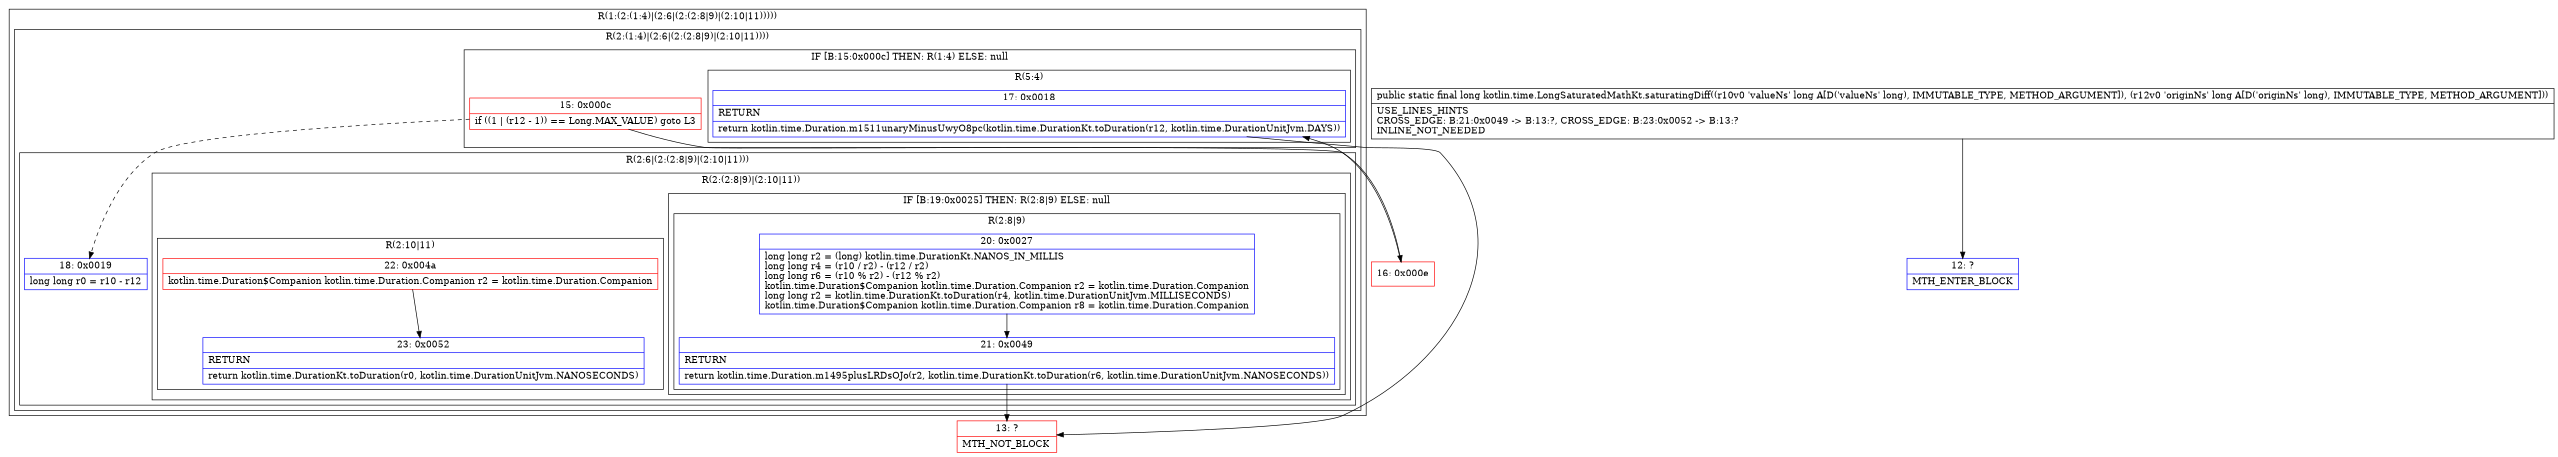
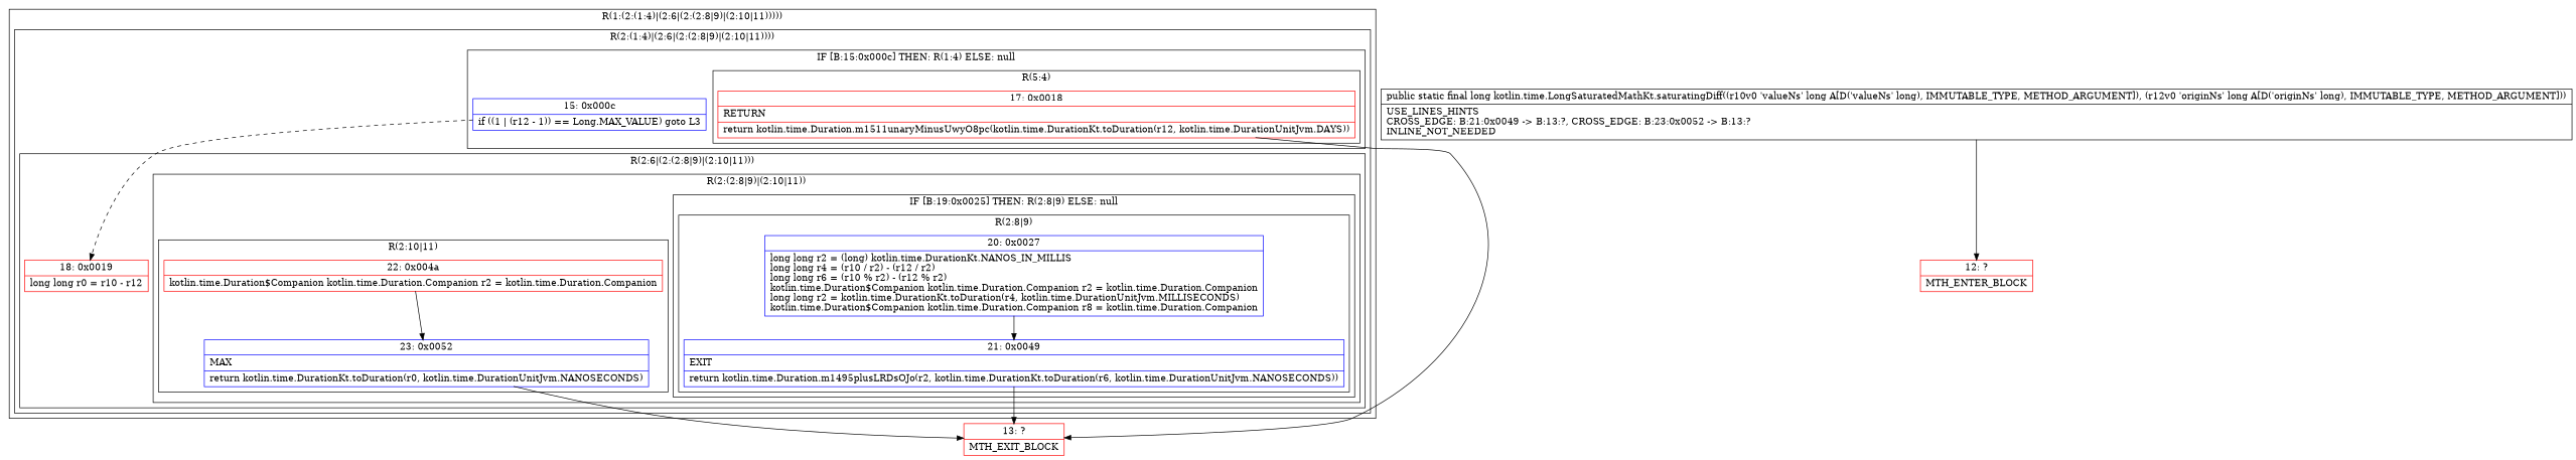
  digraph {
    node [color=blue shape=record]
-   n1 [label="{17\:\ 0x0018|RETURN\l|return kotlin.time.Duration.m1511unaryMinusUwyO8pc(kotlin.time.DurationKt.toDuration(r12, kotlin.time.DurationUnitJvm.DAYS))\l}"]
-   n2 [color=red label="{15\:\ 0x000c|if ((1 \| (r12 \- 1)) == Long.MAX_VALUE) goto L3\l}"]
+   n1 [color=red label="{17\:\ 0x0018|RETURN\l|return kotlin.time.Duration.m1511unaryMinusUwyO8pc(kotlin.time.DurationKt.toDuration(r12, kotlin.time.DurationUnitJvm.DAYS))\l}"]
+   n2 [label="{15\:\ 0x000c|if ((1 \| (r12 \- 1)) == Long.MAX_VALUE) goto L3\l}"]
    n3 [label="{20\:\ 0x0027|long long r2 = (long) kotlin.time.DurationKt.NANOS_IN_MILLIS\llong long r4 = (r10 \/ r2) \- (r12 \/ r2)\llong long r6 = (r10 % r2) \- (r12 % r2)\lkotlin.time.Duration$Companion kotlin.time.Duration.Companion r2 = kotlin.time.Duration.Companion\llong long r2 = kotlin.time.DurationKt.toDuration(r4, kotlin.time.DurationUnitJvm.MILLISECONDS)\lkotlin.time.Duration$Companion kotlin.time.Duration.Companion r8 = kotlin.time.Duration.Companion\l}"]
-   n4 [label="{21\:\ 0x0049|RETURN\l|return kotlin.time.Duration.m1495plusLRDsOJo(r2, kotlin.time.DurationKt.toDuration(r6, kotlin.time.DurationUnitJvm.NANOSECONDS))\l}"]
+   n4 [label="{21\:\ 0x0049|EXIT\l|return kotlin.time.Duration.m1495plusLRDsOJo(r2, kotlin.time.DurationKt.toDuration(r6, kotlin.time.DurationUnitJvm.NANOSECONDS))\l}"]
    n5 [color=red label="{22\:\ 0x004a|kotlin.time.Duration$Companion kotlin.time.Duration.Companion r2 = kotlin.time.Duration.Companion\l}"]
-   n6 [label="{23\:\ 0x0052|RETURN\l|return kotlin.time.DurationKt.toDuration(r0, kotlin.time.DurationUnitJvm.NANOSECONDS)\l}"]
-   n7 [label="{18\:\ 0x0019|long long r0 = r10 \- r12\l}"]
-   n8 [color=red label="{13\:\ ?|MTH_NOT_BLOCK\l}"]
-   n9 [color=red label="{16\:\ 0x000e}"]
-   n10 [label="{12\:\ ?|MTH_ENTER_BLOCK\l}"]
+   n6 [label="{23\:\ 0x0052|MAX\l|return kotlin.time.DurationKt.toDuration(r0, kotlin.time.DurationUnitJvm.NANOSECONDS)\l}"]
+   n7 [color=red label="{18\:\ 0x0019|long long r0 = r10 \- r12\l}"]
+   n8 [color=red label="{13\:\ ?|MTH_EXIT_BLOCK\l}"]
+   n10 [color=red label="{12\:\ ?|MTH_ENTER_BLOCK\l}"]
    n11 [label="{public static final long kotlin.time.LongSaturatedMathKt.saturatingDiff((r10v0 'valueNs' long A[D('valueNs' long), IMMUTABLE_TYPE, METHOD_ARGUMENT]), (r12v0 'originNs' long A[D('originNs' long), IMMUTABLE_TYPE, METHOD_ARGUMENT]))  | USE_LINES_HINTS\lCROSS_EDGE: B:21:0x0049 \-\> B:13:?, CROSS_EDGE: B:23:0x0052 \-\> B:13:?\lINLINE_NOT_NEEDED\l}" color=""]
    subgraph cluster_1 {
      label="R(1:(2:(1:4)|(2:6|(2:(2:8|9)|(2:10|11)))))"
      subgraph cluster_2 {
        label="R(2:(1:4)|(2:6|(2:(2:8|9)|(2:10|11))))"
        subgraph cluster_3 {
          label="IF [B:15:0x000c] THEN: R(1:4) ELSE: null"
          n2
          subgraph cluster_4 {
            label="R(5:4)"
            n1
          }
        }
        subgraph cluster_5 {
          label="R(2:6|(2:(2:8|9)|(2:10|11)))"
          n7
          subgraph cluster_6 {
            label="R(2:(2:8|9)|(2:10|11))"
            subgraph cluster_7 {
              label="IF [B:19:0x0025] THEN: R(2:8|9) ELSE: null"
              subgraph cluster_8 {
                label="R(2:8|9)"
                n3
                n4
              }
            }
            subgraph cluster_9 {
              label="R(2:10|11)"
              n5
              n6
            }
          }
        }
      }
    }
    n1 -> n8
    n2 -> n7 [style=dashed]
-   n2 -> n9
    n3 -> n4
    n4 -> n8
    n5 -> n6
-   n9 -> n1
+   n6 -> n8
    n11 -> n10
  }
